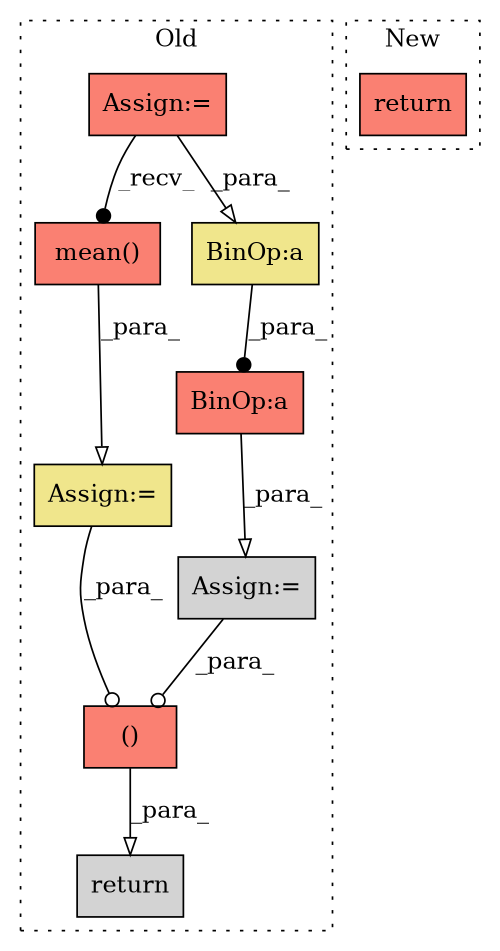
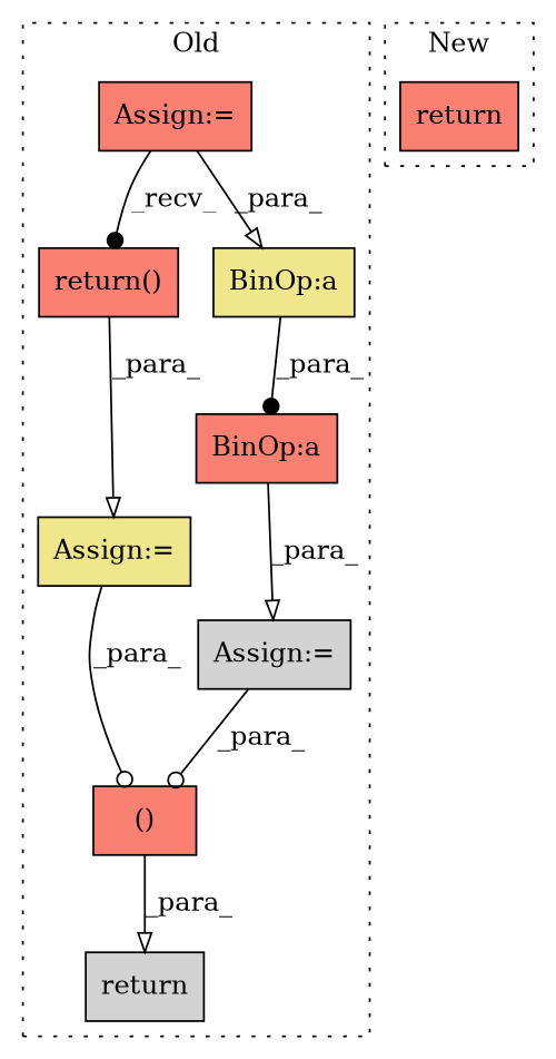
  digraph {
    node [a=68 l=3 shape=box style=filled fillcolor=salmon]
    edge [arrowhead=onormal]
-   n1 [a=75 l=54 label="mean()" s=12939]
+   n1 [a=75 l=54 label="return()" s=12939]
    n2 [a=93 l=7 label=return s=13061 fillcolor=lightgrey]
    n3 [label="Assign:=" s=12909 fillcolor=lightgrey]
    n4 [label="Assign:=" s=12936 fillcolor=khaki]
    n5 [a=54 l=10 label="()" s=13072]
    n6 [label="Assign:=" s=12650]
    n7 [a=82 label="BinOp:a" s=12812]
    n8 [a=82 label="BinOp:a" s=12775 fillcolor=khaki]
    n9 [a=93 l=7 label=return s=14112]
    subgraph cluster_1 {
      label=Old
      style=dotted
      n1
      n2
      n3
      n4
      n5
      n6
      n7
      n8
    }
    subgraph cluster_2 {
      label=New
      style=dotted
      n9
    }
    n1 -> n4 [label=_para_]
    n3 -> n5 [label=_para_ arrowhead=odot]
    n4 -> n5 [label=_para_ arrowhead=odot]
    n5 -> n2 [label=_para_]
    n6 -> n1 [label=_recv_ arrowhead=dot]
    n6 -> n8 [label=_para_]
    n7 -> n3 [label=_para_]
    n8 -> n7 [label=_para_ arrowhead=dot]
  }
